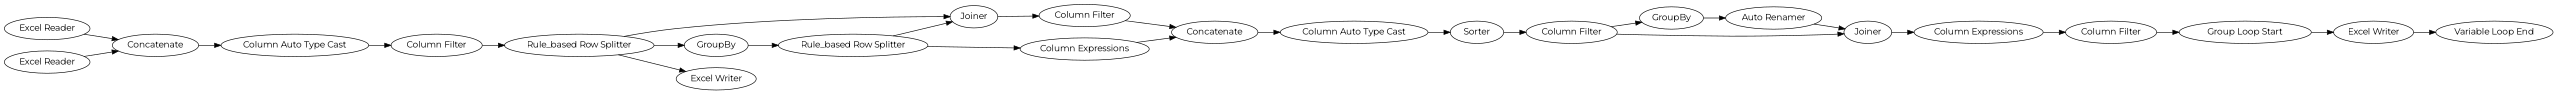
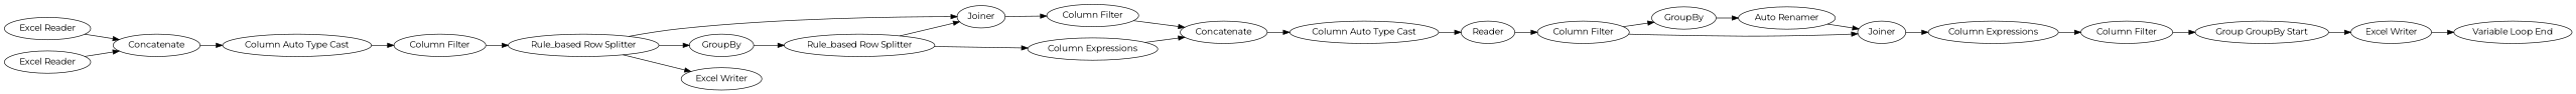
  digraph {
    fontname=Montserrat
    rankdir=LR
    node [fontname=Montserrat]
    edge [fontname=Montserrat]
    n1 [label="Column Filter"]
    n2 [label=GroupBy]
    n3 [label=Joiner]
    n4 [label="Auto Renamer"]
    n5 [label="Column Expressions"]
    n6 [label="Column Filter"]
-   n7 [label="Group Loop Start"]
+   n7 [label="Group GroupBy Start"]
    n8 [label="Excel Writer"]
    n9 [label="Column Filter"]
    n10 [label="Rule_based Row Splitter"]
    n11 [label=Joiner]
    n12 [label=GroupBy]
    n13 [label="Excel Writer"]
    n14 [label="Column Filter"]
    n15 [label="Rule_based Row Splitter"]
-   n16 [label=Sorter]
+   n16 [label=Reader]
    n17 [label="Excel Reader"]
    n18 [label=Concatenate]
    n19 [label="Column Auto Type Cast"]
    n20 [label=Concatenate]
    n21 [label="Column Auto Type Cast"]
    n22 [label="Variable Loop End"]
    n23 [label="Column Expressions"]
    n24 [label="Excel Reader"]
    n1 -> n2
    n1 -> n3
    n2 -> n4
    n3 -> n5
    n4 -> n3
    n5 -> n6
    n6 -> n7
    n7 -> n8
    n8 -> n22
    n9 -> n10
    n10 -> n11
    n10 -> n12
    n10 -> n13
    n11 -> n14
    n12 -> n15
    n14 -> n20
    n15 -> n11
    n15 -> n23
    n16 -> n1
    n17 -> n18
    n18 -> n19
    n19 -> n9
    n20 -> n21
    n21 -> n16
    n23 -> n20
    n24 -> n18
  }
